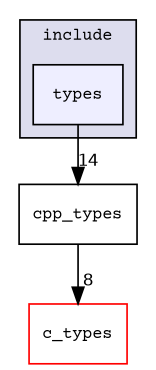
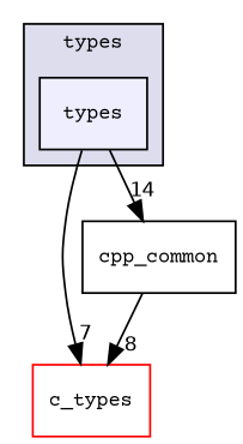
  digraph {
    compound=true
    fontname="Courier Prime"
    node [fontname="Courier Prime" fontsize=10 shape=box style=filled]
    edge [fontname="Courier Prime" labeldistance=1.5 labelfontname=Helvetica labelfontsize=10]
    n1 [fillcolor="#eeeeff" label=types pencolor=black]
    n2 [color=red fillcolor=white label=c_types]
-   n3 [label=cpp_types style=""]
+   n3 [label=cpp_common style=""]
    subgraph cluster_1 {
      bgcolor="#ddddee"
      fontsize=10
-     label=include
+     label=types
      pencolor=black
      n1
    }
+   n1 -> n2 [headlabel=7]
    n1 -> n3 [headlabel=14]
    n3 -> n2 [headlabel=8]
  }
